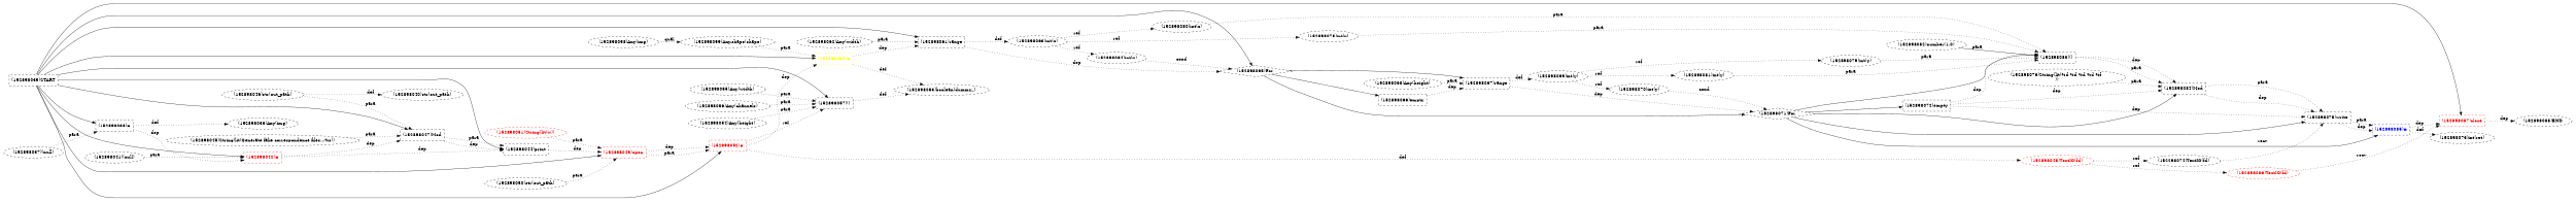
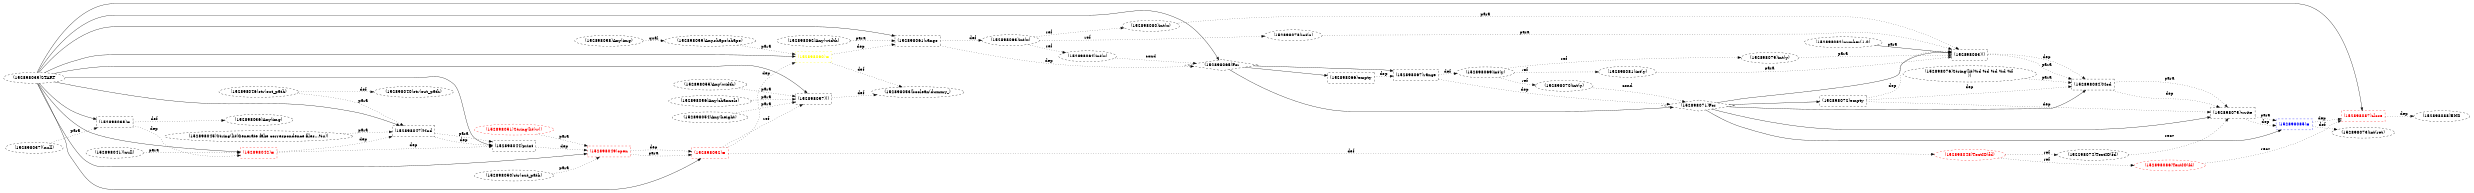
  digraph {
    rankdir=LR
    node [shape=ellipse style=dashed]
    edge [style=dotted]
    n1 [label="(152898062)Any(width)"]
    n2 [label="(152898061)range" shape=box]
    n3 [label="(152898065)For" shape=diamond]
    n4 [label="(152898063)int(x)"]
-   n5 [label="(152898068)Any(height)"]
    n6 [label="(152898067)range" shape=box]
    n7 [label="(152898069)int(y)"]
    n8 [label="(152898071)For" shape=diamond]
    n9 [label="(152898054)Any(height)"]
    n10 [label="(152898057)()" shape=box]
    n11 [label="(152898053)boolean(dummy_)"]
    n12 [label="(152898045)String(lit(Generate fake correspondence files...%s))"]
    n13 [label="(152898047)Mod" shape=box]
    n14 [label="(152898044)print" shape=box]
    n15 [label="(152898084)Mod" shape=box]
    n16 [label="(152898075)write" shape=box]
    n17 [color=blue fontcolor=blue label="(152898085)=" shape=box]
    n18 [label="(152898036)Any(img)"]
    n19 [color=red fontcolor=red label="(152898049)open" shape=box]
    n20 [label="(152898046)str(out_path)"]
    n21 [label="(152898040)str(out_path)"]
    n22 [color=red fontcolor=red label="(152898087)close" shape=box]
    n23 [label="(152898073)int(ret)"]
    n24 [label="(152898088)END" shape=""]
    n25 [label="(152898037)(null)"]
    n26 [color=black fontcolor=black label="(152898038)=" shape=box]
    n27 [color=red fontcolor=red label="(152898042)=" shape=box]
    n28 [label="(152898064)int(x)"]
    n29 [label="(152898066)empty" shape=box]
    n30 [label="(152898076)String(lit(%d %d %d %d %f \n))"]
    n31 [color=red fontcolor=red label="(152898052)=" shape=box]
    n32 [color=yellow fontcolor=yellow label="(152898060)=" shape=box]
    n33 [color=red fontcolor=red label="(152898048)TextIO(fd)"]
    n34 [color=red fontcolor=red label="(152898086)TextIO(fd)"]
    n35 [label="(152898081)int(y)"]
    n36 [label="(152898079)int(y)"]
    n37 [label="(152898070)int(y)"]
    n38 [label="(152898083)()" shape=box]
    n39 [label="(152898050)str(out_path)"]
    n40 [label="(152898080)int(x)"]
    n41 [label="(152898072)empty" shape=box]
    n42 [label="(152898078)int(x)"]
    n43 [label="(152898059)Any.shape(shape)"]
    n44 [label="(152298074)TextIO(fd)"]
    n45 [label="(152898056)Any(channels)"]
    n46 [label="(152898055)Any(width)"]
    n47 [color=red fontcolor=red label="(152898051)String(lit(w))"]
    n48 [label="(152898041)(null)"]
    n49 [label="(152898058)Any(img)"]
    n50 [label="(152898082)number(1.0)"]
-   n51 [label="(152898035)START" shape=box]
+   n51 [label="(152898035)START" shape=""]
    n1 -> n2 [label=para]
    n2 -> n3 [label=dep]
    n2 -> n4 [label=def]
    n3 -> n6 [style=solid]
    n3 -> n8 [style=solid]
    n3 -> n29 [style=solid]
    n4 -> n28 [label=ref]
    n4 -> n40 [label=ref]
    n4 -> n42 [label=ref]
-   n5 -> n6 [label=para]
    n6 -> n7 [label=def]
    n6 -> n8 [label=dep]
    n7 -> n35 [label=ref]
    n7 -> n36 [label=ref]
    n7 -> n37 [label=ref]
    n8 -> n15 [style=solid]
    n8 -> n16 [style=solid]
    n8 -> n17 [style=solid]
    n8 -> n38 [style=solid]
    n8 -> n41 [style=solid]
    n9 -> n10 [label=para]
    n10 -> n11 [label=def]
    n12 -> n13 [label=para]
    n13 -> n14 [label=dep]
    n13 -> n14 [label=para]
    n14 -> n19 [label=dep]
    n15 -> n16 [label=dep]
    n15 -> n16 [label=para]
    n16 -> n17 [label=dep]
    n16 -> n17 [label=para]
    n17 -> n22 [label=dep]
    n17 -> n23 [label=def]
    n19 -> n31 [label=dep]
    n19 -> n31 [label=para]
    n20 -> n13 [label=para]
    n20 -> n21 [label=def]
    n22 -> n24 [label=dep]
    n25 -> n26 [label=para]
    n26 -> n18 [label=def]
    n26 -> n27 [label=dep]
    n27 -> n13 [label=dep]
    n27 -> n14 [label=dep]
    n28 -> n3 [label=cond]
    n29 -> n6 [label=dep]
    n30 -> n15 [label=para]
    n31 -> n10 [label=ref]
    n31 -> n32 [label=dep]
    n31 -> n33 [label=def]
    n32 -> n2 [label=dep]
    n32 -> n11 [label=def]
    n33 -> n34 [label=ref]
    n33 -> n44 [label=ref]
    n34 -> n22 [label=recv]
    n35 -> n38 [label=para]
    n36 -> n38 [label=para]
    n37 -> n8 [label=cond]
    n38 -> n15 [label=dep]
    n38 -> n15 [label=para]
    n39 -> n19 [label=para]
    n40 -> n38 [label=para]
    n41 -> n15 [label=dep]
    n41 -> n16 [label=dep]
    n41 -> n38 [label=dep]
    n42 -> n38 [label=para]
    n43 -> n32 [label=para]
    n44 -> n16 [label=recv]
    n45 -> n10 [label=para]
    n46 -> n10 [label=para]
    n47 -> n19 [label=para]
    n48 -> n27 [label=para]
    n49 -> n43 [label=qual]
    n50 -> n38 [label=para style=solid]
    n51 -> n2 [style=solid]
    n51 -> n3 [style=solid]
    n51 -> n10 [style=solid]
    n51 -> n13 [style=solid]
    n51 -> n14 [style=solid]
    n51 -> n19 [style=solid]
    n51 -> n22 [style=solid]
    n51 -> n26 [style=solid]
    n51 -> n27 [style=solid]
    n51 -> n31 [style=solid]
    n51 -> n32 [style=solid]
  }
